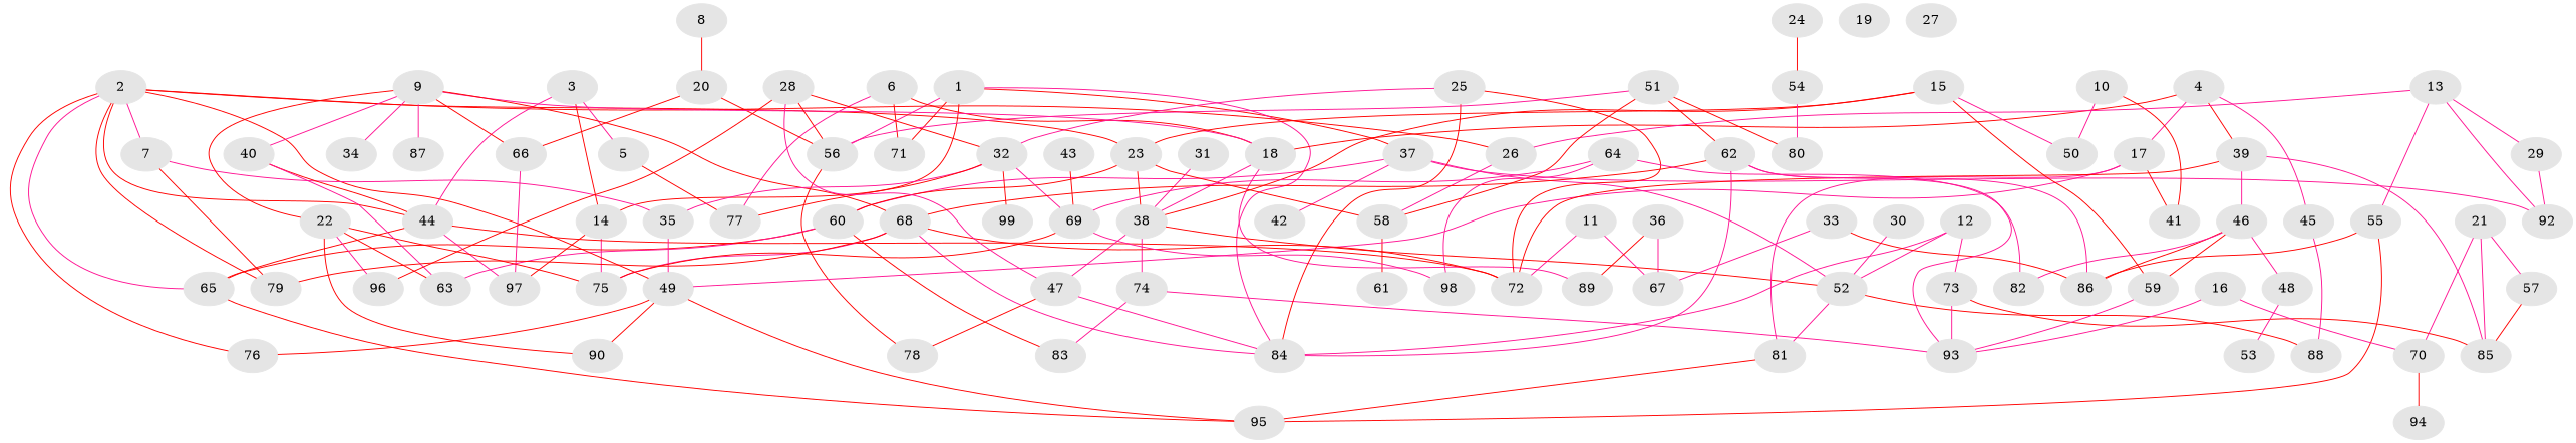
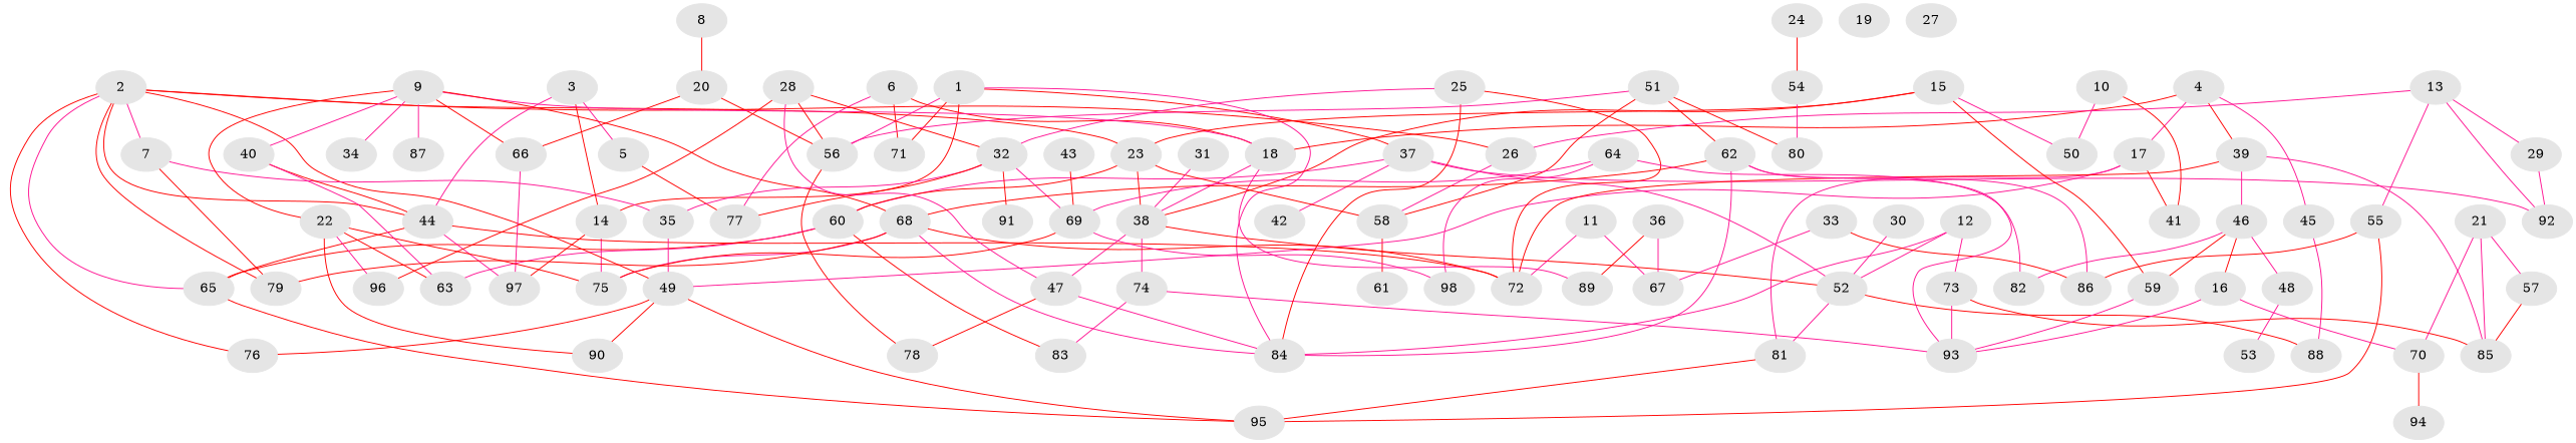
  graph {
    node [color=gray90 style=filled]
    edge [color=deeppink]
    1
    14
    37
    56
    71
    84
    75
    97
    52
    92
    60
    42
    78
    2
    7
    23
    26
    44
    49
    65
    76
    79
    35
    38
    58
    72
    90
    95
    3
    5
    77
    4
    17
    18
    39
    45
    41
    81
    89
    46
    85
    88
    6
    8
    20
    66
    9
    22
    34
    40
    68
    87
    63
    96
    10
    50
    11
    67
    12
    73
    93
    13
    29
    55
    86
    15
    59
    47
    74
    16
    70
    94
    19
    21
    57
    61
    83
    24
    54
    80
    25
    32
    69
-   91 [label=99]
+   91
    27
    28
    30
    31
    98
    33
    36
    48
    82
    43
    53
    51
    62
    64
    1 -- 14 [color=red]
    1 -- 37 [color=red]
    1 -- 56
    1 -- 71 [color=red]
    1 -- 84
    14 -- 75
    14 -- 97 [color=red]
    37 -- 52
    37 -- 92
    37 -- 60
    37 -- 42
    56 -- 78 [color=red]
    52 -- 81
    52 -- 88 [color=red]
    60 -- 65 [color=red]
    60 -- 63
    60 -- 83 [color=red]
    2 -- 7
    2 -- 23 [color=red]
    2 -- 26 [color=red]
    2 -- 44 [color=red]
    2 -- 49 [color=red]
    2 -- 65
    2 -- 76 [color=red]
    2 -- 79 [color=red]
    7 -- 79 [color=red]
    7 -- 35
    23 -- 60 [color=red]
    23 -- 38 [color=red]
    23 -- 58 [color=red]
    26 -- 58
    44 -- 97
    44 -- 65 [color=red]
    44 -- 72 [color=red]
    49 -- 76 [color=red]
    49 -- 90 [color=red]
    49 -- 95 [color=red]
    65 -- 95 [color=red]
    35 -- 49
    38 -- 52 [color=red]
    38 -- 47
    38 -- 74
    58 -- 61 [color=red]
    3 -- 14 [color=red]
    3 -- 44
    3 -- 5
    5 -- 77 [color=red]
    4 -- 17
    4 -- 18 [color=red]
    4 -- 39 [color=red]
    4 -- 45
    17 -- 49
    17 -- 41 [color=red]
    17 -- 81
    18 -- 38
    18 -- 89
    39 -- 72 [color=red]
    39 -- 46
    39 -- 85
    45 -- 88
    81 -- 95 [color=red]
-   46 -- 86 [color=red]
+   46 -- 16 [color=red]
    46 -- 59 [color=red]
    46 -- 48
    46 -- 82
    6 -- 71 [color=red]
    6 -- 77
    6 -- 18 [color=red]
    8 -- 20 [color=red]
    20 -- 56 [color=red]
    20 -- 66 [color=red]
    66 -- 97
    9 -- 18
    9 -- 66 [color=red]
    9 -- 22 [color=red]
    9 -- 34
    9 -- 40
    9 -- 68 [color=red]
    9 -- 87
    22 -- 75 [color=red]
    22 -- 90 [color=red]
    22 -- 63 [color=red]
    22 -- 96
    40 -- 44 [color=red]
    40 -- 63
    68 -- 84
    68 -- 75
    68 -- 79 [color=red]
    68 -- 72 [color=red]
    10 -- 41 [color=red]
    10 -- 50
    11 -- 72
    11 -- 67
    12 -- 84
    12 -- 52
    12 -- 73
    73 -- 85 [color=red]
    73 -- 93
    13 -- 92
    13 -- 26
    13 -- 29
    13 -- 55
    29 -- 92
    55 -- 95 [color=red]
    55 -- 86 [color=red]
    15 -- 23 [color=red]
    15 -- 38 [color=red]
    15 -- 50
    15 -- 59 [color=red]
    59 -- 93
    47 -- 84
    47 -- 78 [color=red]
    74 -- 93
    74 -- 83
    16 -- 93
    16 -- 70
    70 -- 94 [color=red]
    21 -- 85
    21 -- 70
    21 -- 57
    57 -- 85 [color=red]
    24 -- 54 [color=red]
    54 -- 80
    25 -- 84 [color=red]
    25 -- 72 [color=red]
    25 -- 32
    32 -- 35
    32 -- 77 [color=red]
    32 -- 69
    32 -- 91 [color=red]
    69 -- 75 [color=red]
    69 -- 98
    28 -- 56 [color=red]
    28 -- 96 [color=red]
    28 -- 47
    28 -- 32 [color=red]
    30 -- 52
    31 -- 38
    33 -- 67
    33 -- 86 [color=red]
    36 -- 89 [color=red]
    36 -- 67
    48 -- 53
    43 -- 69 [color=red]
    51 -- 56
    51 -- 58 [color=red]
    51 -- 80 [color=red]
    51 -- 62 [color=red]
    62 -- 84
    62 -- 68 [color=red]
    62 -- 93
    62 -- 86
    64 -- 69
    64 -- 98
    64 -- 82
  }
